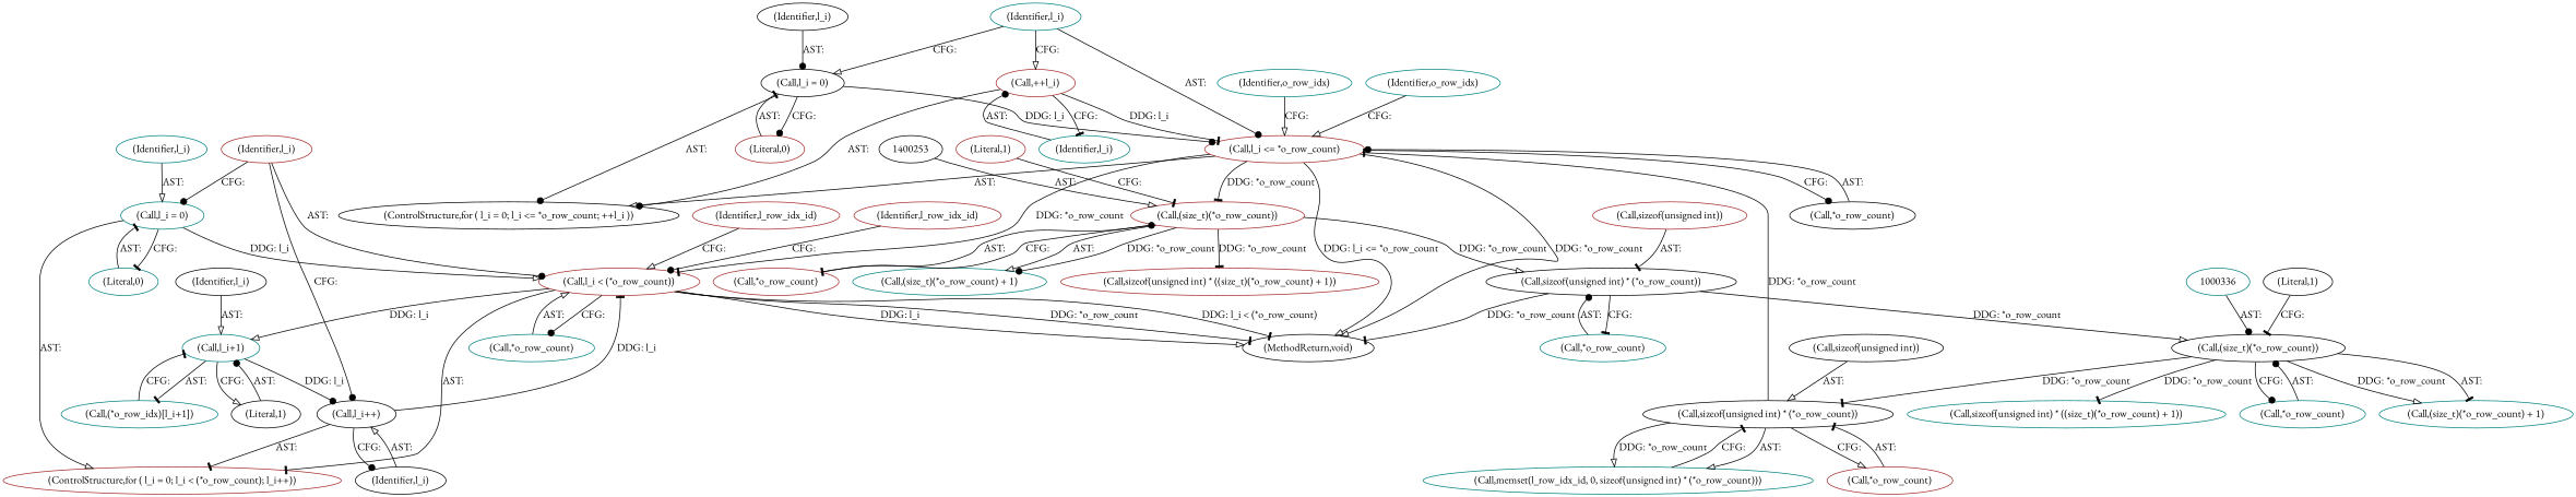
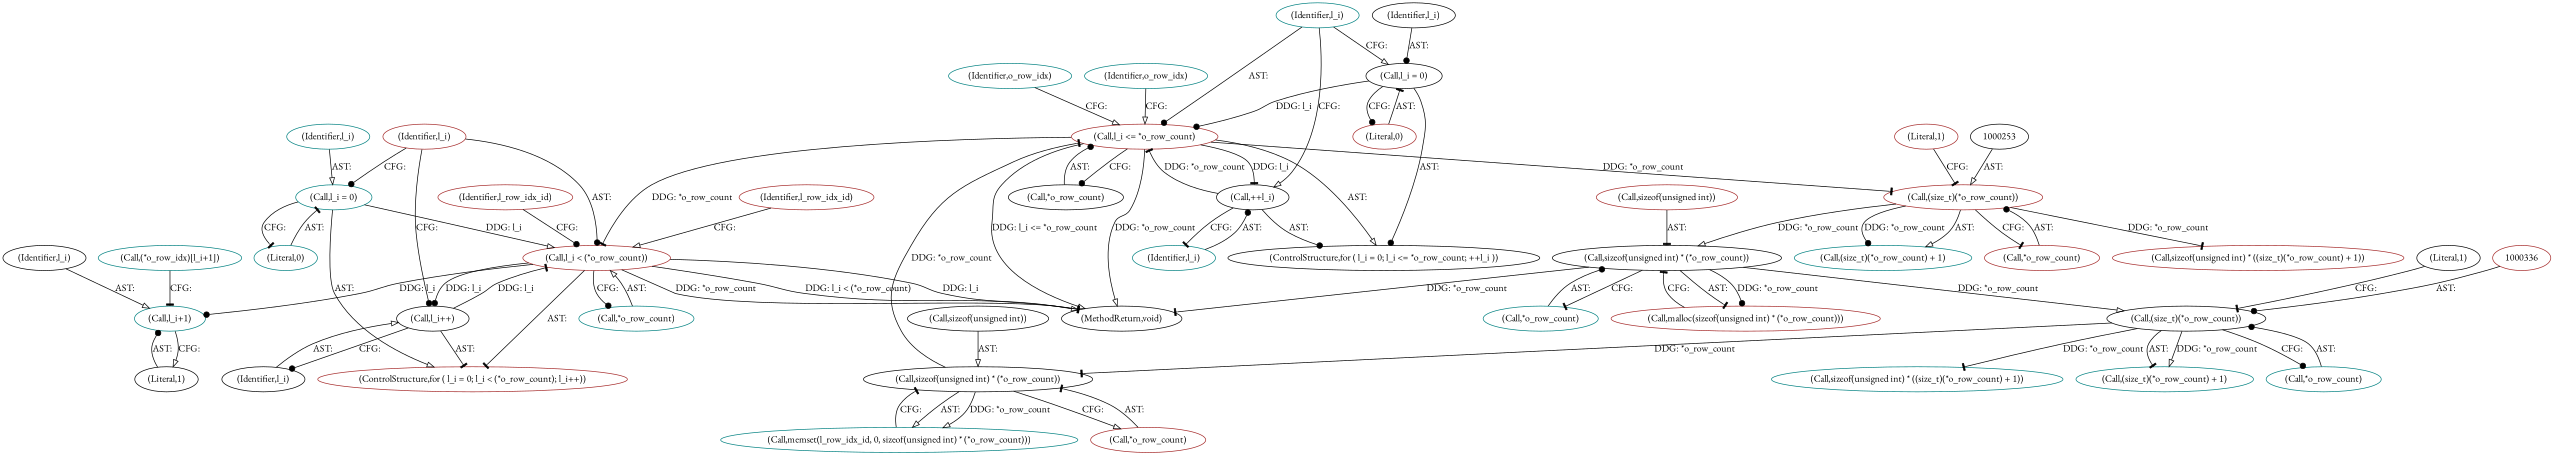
  digraph {
    fontname="EB Garamond"
    node [color=teal fontname="EB Garamond"]
    edge [arrowhead=tee fontname="EB Garamond"]
    n1 [color=brown label="(Call,l_i < (*o_row_count))"]
    n2 [color=black label="(Call,l_i++)"]
    n3 [label="(Call,l_i+1)"]
    n4 [color=black label="(MethodReturn,void)"]
    n5 [color=brown label="(ControlStructure,for ( l_i = 0; l_i < (*o_row_count); l_i++))"]
    n6 [label="(Call,*o_row_count)"]
    n7 [color=black label="(Identifier,l_i)"]
    n8 [color=black label="(Literal,1)"]
    n9 [label="(Call,(*o_row_idx)[l_i+1])"]
    n10 [label="(Call,l_i = 0)"]
    n11 [label="(Literal,0)"]
    n12 [color=brown label="(Call,l_i <= *o_row_count)"]
-   n13 [color=brown label="(Call,++l_i)"]
+   n13 [color=black label="(Call,++l_i)"]
    n14 [color=brown label="(Call,(size_t)(*o_row_count))"]
    n15 [color=black label="(ControlStructure,for ( l_i = 0; l_i <= *o_row_count; ++l_i ))"]
    n16 [color=black label="(Call,*o_row_count)"]
    n17 [label="(Identifier,l_i)"]
    n18 [color=black label="(Call,sizeof(unsigned int) * (*o_row_count))"]
    n19 [label="(Call,(size_t)(*o_row_count) + 1)"]
    n20 [color=brown label="(Call,*o_row_count)"]
    n21 [color=brown label="(Call,sizeof(unsigned int) * ((size_t)(*o_row_count) + 1))"]
    n22 [color=black label="(Call,l_i = 0)"]
    n23 [color=brown label="(Literal,0)"]
    n24 [color=black label="(Call,sizeof(unsigned int) * (*o_row_count))"]
    n25 [label="(Call,memset(l_row_idx_id, 0, sizeof(unsigned int) * (*o_row_count)))"]
    n26 [color=brown label="(Call,*o_row_count)"]
    n27 [color=black label="(Call,(size_t)(*o_row_count))"]
    n28 [label="(Call,(size_t)(*o_row_count) + 1)"]
    n29 [label="(Call,*o_row_count)"]
    n30 [label="(Call,sizeof(unsigned int) * ((size_t)(*o_row_count) + 1))"]
    n31 [label="(Call,*o_row_count)"]
+   n32 [color=brown label="(Call,malloc(sizeof(unsigned int) * (*o_row_count)))"]
    n33 [color=brown label="(Call,sizeof(unsigned int))"]
    n34 [color=black label="(Identifier,l_i)"]
    n35 [label="(Identifier,l_i)"]
    n36 [color=brown label="(Identifier,l_row_idx_id)"]
    n37 [color=brown label="(Literal,1)"]
    n38 [color=black label="(Call,sizeof(unsigned int))"]
    n39 [label="(Identifier,o_row_idx)"]
    n40 [color=black label="(Identifier,l_i)"]
    n41 [color=black label="(Literal,1)"]
    n42 [label="(Identifier,l_i)"]
    n43 [color=brown label="(Identifier,l_row_idx_id)"]
    n44 [color=brown label="(Identifier,l_i)"]
    n45 [label="(Identifier,o_row_idx)"]
-   1000336
-   1000253 [color=black label=1400253]
-   n3 -> n2 [arrowhead=dot label="DDG: l_i"]
-   n1 -> n3 [arrowhead=onormal label="DDG: l_i"]
+   1000336 [color=brown]
+   1000253 [color=black]
+   n1 -> n2 [arrowhead=dot label="DDG: l_i"]
+   n1 -> n3 [arrowhead=dot label="DDG: l_i"]
    n1 -> n4 [label="DDG: *o_row_count"]
    n1 -> n4 [label="DDG: l_i < (*o_row_count)"]
    n1 -> n4 [arrowhead=onormal label="DDG: l_i"]
    n1 -> n5 [label="AST: "]
    n1 -> n6 [arrowhead=dot label="CFG: "]
    n2 -> n1 [label="DDG: l_i"]
    n2 -> n5 [label="AST: "]
    n2 -> n7 [arrowhead=dot label="CFG: "]
    n3 -> n8 [arrowhead=onormal label="CFG: "]
-   n3 -> n9 [label="AST: "]
    n6 -> n1 [arrowhead=onormal label="AST: "]
    n7 -> n2 [arrowhead=onormal label="AST: "]
    n8 -> n3 [arrowhead=dot label="AST: "]
    n9 -> n3 [label="CFG: "]
    n10 -> n1 [arrowhead=onormal label="DDG: l_i"]
    n10 -> n5 [arrowhead=onormal label="AST: "]
    n10 -> n11 [label="CFG: "]
    n11 -> n10 [label="AST: "]
    n12 -> n1 [label="DDG: *o_row_count"]
    n12 -> n4 [arrowhead=onormal label="DDG: l_i <= *o_row_count"]
    n12 -> n4 [arrowhead=onormal label="DDG: *o_row_count"]
+   n12 -> n13 [label="DDG: l_i"]
    n12 -> n14 [label="DDG: *o_row_count"]
    n12 -> n15 [arrowhead=onormal label="AST: "]
    n12 -> n16 [arrowhead=dot label="CFG: "]
-   n13 -> n12 [label="DDG: l_i"]
+   n13 -> n12 [label="DDG: *o_row_count"]
    n13 -> n15 [arrowhead=dot label="AST: "]
    n13 -> n17 [label="CFG: "]
    n14 -> n18 [arrowhead=onormal label="DDG: *o_row_count"]
    n14 -> n19 [arrowhead=onormal label="AST: "]
    n14 -> n19 [arrowhead=dot label="DDG: *o_row_count"]
    n14 -> n20 [label="CFG: "]
    n14 -> n21 [label="DDG: *o_row_count"]
    n16 -> n12 [arrowhead=dot label="AST: "]
    n17 -> n13 [arrowhead=dot label="AST: "]
    n18 -> n4 [label="DDG: *o_row_count"]
    n18 -> n27 [arrowhead=onormal label="DDG: *o_row_count"]
    n18 -> n31 [label="CFG: "]
+   n18 -> n32 [label="AST: "]
+   n18 -> n32 [arrowhead=dot label="DDG: *o_row_count"]
    n20 -> n14 [arrowhead=dot label="AST: "]
    n22 -> n12 [arrowhead=dot label="DDG: l_i"]
    n22 -> n15 [arrowhead=dot label="AST: "]
    n22 -> n23 [arrowhead=dot label="CFG: "]
    n23 -> n22 [label="AST: "]
    n24 -> n12 [label="DDG: *o_row_count"]
    n24 -> n25 [arrowhead=onormal label="AST: "]
    n24 -> n25 [arrowhead=onormal label="DDG: *o_row_count"]
    n24 -> n26 [arrowhead=onormal label="CFG: "]
    n25 -> n24 [label="CFG: "]
    n26 -> n24 [label="AST: "]
    n27 -> n24 [label="DDG: *o_row_count"]
    n27 -> n28 [label="AST: "]
    n27 -> n28 [arrowhead=onormal label="DDG: *o_row_count"]
    n27 -> n29 [arrowhead=dot label="CFG: "]
    n27 -> n30 [label="DDG: *o_row_count"]
    n29 -> n27 [arrowhead=dot label="AST: "]
    n31 -> n18 [arrowhead=dot label="AST: "]
+   n32 -> n18 [label="CFG: "]
    n33 -> n18 [label="AST: "]
    n34 -> n22 [arrowhead=dot label="AST: "]
    n35 -> n12 [arrowhead=dot label="AST: "]
    n35 -> n13 [arrowhead=onormal label="CFG: "]
    n35 -> n22 [arrowhead=onormal label="CFG: "]
    n36 -> n1 [arrowhead=onormal label="CFG: "]
    n37 -> n14 [label="CFG: "]
    n38 -> n24 [arrowhead=onormal label="AST: "]
    n39 -> n12 [arrowhead=onormal label="CFG: "]
    n40 -> n3 [arrowhead=onormal label="AST: "]
    n41 -> n27 [label="CFG: "]
    n42 -> n10 [arrowhead=onormal label="AST: "]
    n43 -> n1 [arrowhead=dot label="CFG: "]
    n44 -> n1 [arrowhead=dot label="AST: "]
    n44 -> n2 [arrowhead=dot label="CFG: "]
    n44 -> n10 [arrowhead=dot label="CFG: "]
    n45 -> n12 [arrowhead=onormal label="CFG: "]
    1000336 -> n27 [arrowhead=dot label="AST: "]
    1000253 -> n14 [arrowhead=onormal label="AST: "]
  }
